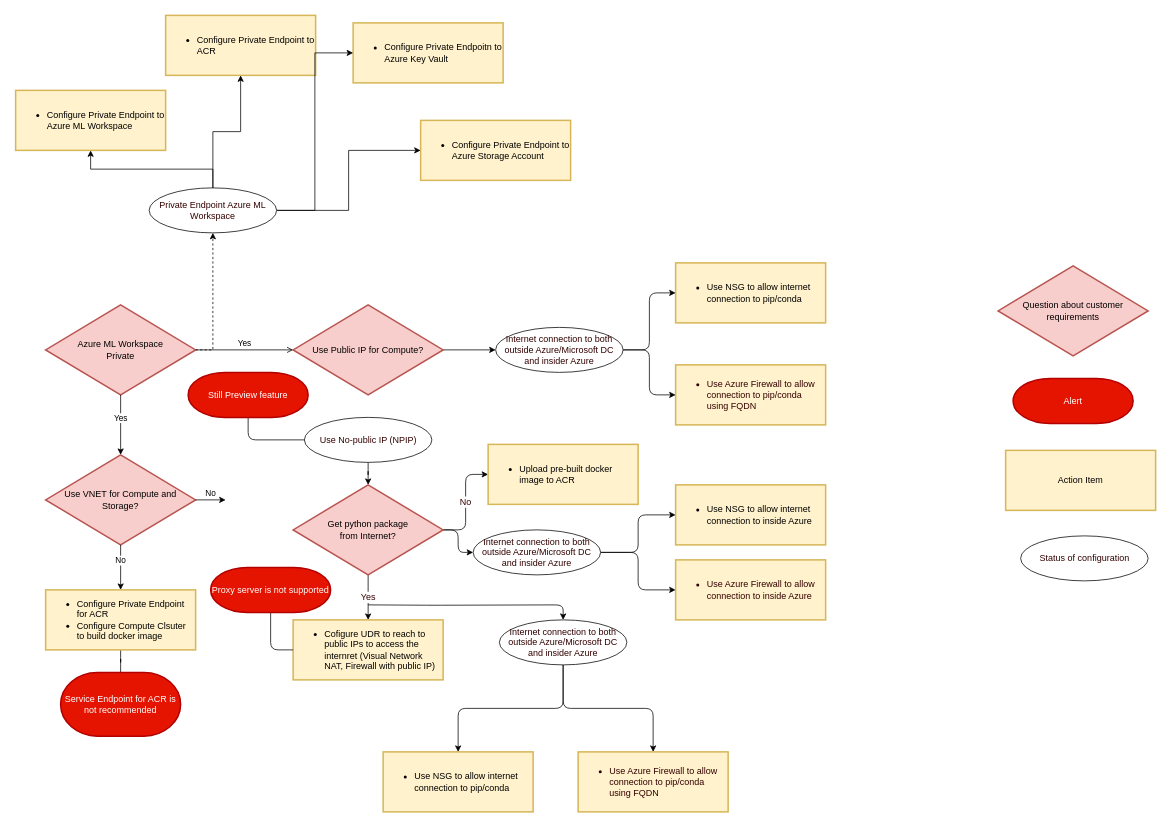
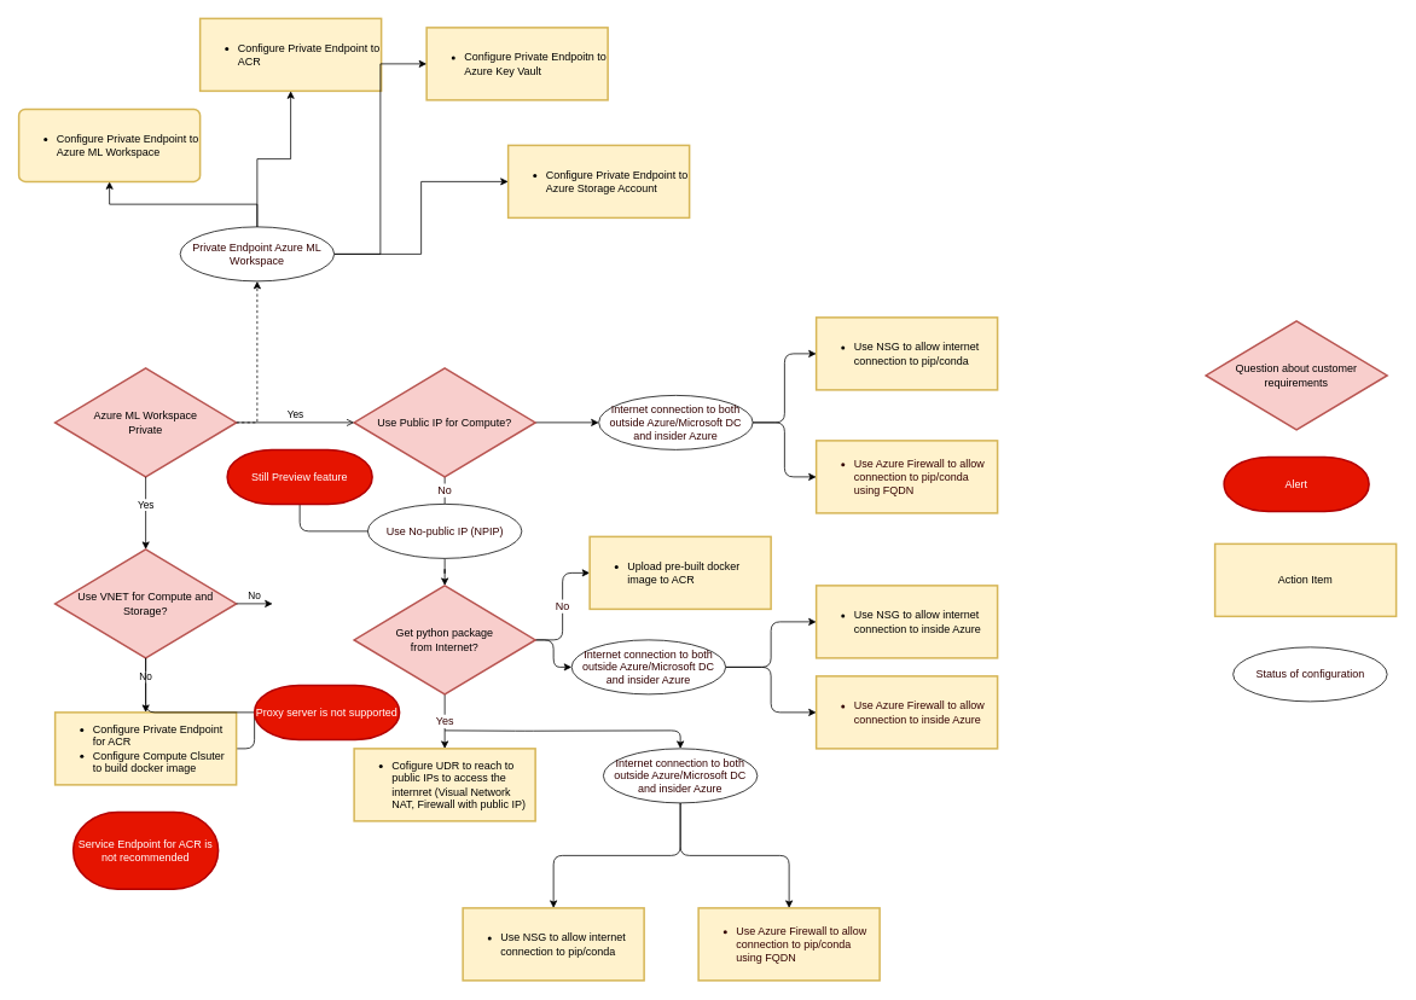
  <mxCell id="0" />
  <mxCell id="1" parent="0" />
  <mxCell id="2" style="edgeStyle=orthogonalEdgeStyle;rounded=0;orthogonalLoop=1;jettySize=auto;html=1;entryX=0.5;entryY=1;entryDx=0;entryDy=0;entryPerimeter=0;exitX=1;exitY=0.5;exitDx=0;exitDy=0;exitPerimeter=0;dashed=1;" parent="1" source="3" target="55" edge="1"><mxGeometry relative="1" as="geometry" /></mxCell>
  <mxCell id="3" value="Azure ML Workspace&lt;br&gt;Private" style="strokeWidth=2;html=1;shape=mxgraph.flowchart.decision;whiteSpace=wrap;fillColor=#f8cecc;strokeColor=#b85450;rounded=0;" parent="1" vertex="1"><mxGeometry x="60" y="406" width="200" height="120" as="geometry" /></mxCell>
+ <mxCell id="4" value="No" style="edgeStyle=orthogonalEdgeStyle;orthogonalLoop=1;jettySize=auto;html=1;exitX=0.5;exitY=1;exitDx=0;exitDy=0;exitPerimeter=0;entryX=0.5;entryY=0;entryDx=0;entryDy=0;entryPerimeter=0;fontSize=12;fontColor=#330000;endArrow=none;endFill=0;" parent="1" source="6" target="17" edge="1"><mxGeometry relative="1" as="geometry" /></mxCell>
  <mxCell id="5" value="" style="edgeStyle=orthogonalEdgeStyle;orthogonalLoop=1;jettySize=auto;html=1;fontSize=12;fontColor=#330000;endArrow=classic;endFill=1;entryX=0;entryY=0.5;entryDx=0;entryDy=0;entryPerimeter=0;" parent="1" source="6" target="47" edge="1"><mxGeometry relative="1" as="geometry"><mxPoint x="640" y="466" as="targetPoint" /></mxGeometry></mxCell>
  <mxCell id="6" value="Use Public IP for Compute?" style="strokeWidth=2;html=1;shape=mxgraph.flowchart.decision;whiteSpace=wrap;fillColor=#f8cecc;strokeColor=#b85450;rounded=0;" parent="1" vertex="1"><mxGeometry x="390" y="406" width="200" height="120" as="geometry" /></mxCell>
  <mxCell id="7" value="Yes" style="endArrow=open;html=1;rounded=0;exitX=1;exitY=0.5;exitDx=0;exitDy=0;exitPerimeter=0;entryX=0;entryY=0.5;entryDx=0;entryDy=0;entryPerimeter=0;labelPosition=center;verticalLabelPosition=top;align=center;verticalAlign=bottom;" parent="1" source="3" target="6" edge="1"><mxGeometry width="50" height="50" relative="1" as="geometry"><mxPoint x="500" y="766" as="sourcePoint" /><mxPoint x="550" y="716" as="targetPoint" /></mxGeometry></mxCell>
  <mxCell id="8" value="Yes" style="endArrow=classic;html=1;rounded=0;exitX=0.5;exitY=1;exitDx=0;exitDy=0;exitPerimeter=0;labelPosition=center;verticalLabelPosition=top;align=center;verticalAlign=bottom;" parent="1" source="3" edge="1"><mxGeometry width="50" height="50" relative="1" as="geometry"><mxPoint x="270" y="476" as="sourcePoint" /><mxPoint x="160" y="606" as="targetPoint" /></mxGeometry></mxCell>
  <mxCell id="9" value="Use VNET for Compute and Storage?" style="strokeWidth=2;html=1;shape=mxgraph.flowchart.decision;whiteSpace=wrap;fillColor=#f8cecc;strokeColor=#b85450;rounded=0;" parent="1" vertex="1"><mxGeometry x="60" y="606" width="200" height="120" as="geometry" /></mxCell>
  <mxCell id="10" value="No" style="endArrow=classic;html=1;rounded=0;labelPosition=center;verticalLabelPosition=top;align=center;verticalAlign=bottom;exitX=1;exitY=0.5;exitDx=0;exitDy=0;exitPerimeter=0;" parent="1" source="9" target="11" edge="1"><mxGeometry width="50" height="50" relative="1" as="geometry"><mxPoint x="260" y="686" as="sourcePoint" /><mxPoint x="160" y="796" as="targetPoint" /></mxGeometry></mxCell>
  <mxCell id="11" value="" style="shape=image;html=1;verticalAlign=top;verticalLabelPosition=bottom;labelBackgroundColor=#ffffff;imageAspect=0;aspect=fixed;image=https://cdn4.iconfinder.com/data/icons/success-filloutline/64/success-goal-finance-achievement-mountains-128.png;rounded=0;" parent="1" vertex="1"><mxGeometry x="300" y="632" width="68" height="68" as="geometry" /></mxCell>
  <mxCell id="12" value="No" style="endArrow=classic;html=1;rounded=0;exitX=0.5;exitY=1;exitDx=0;exitDy=0;exitPerimeter=0;labelPosition=center;verticalLabelPosition=top;align=center;verticalAlign=bottom;entryX=0.5;entryY=0;entryDx=0;entryDy=0;" parent="1" source="9" target="14" edge="1"><mxGeometry width="50" height="50" relative="1" as="geometry"><mxPoint x="170" y="736" as="sourcePoint" /><mxPoint x="340" y="666" as="targetPoint" /></mxGeometry></mxCell>
- <mxCell id="13" value="" style="edgeStyle=orthogonalEdgeStyle;orthogonalLoop=1;jettySize=auto;html=1;fontSize=12;fontColor=#FFFFFF;endArrow=none;endFill=0;" parent="1" source="14" target="15" edge="1"><mxGeometry relative="1" as="geometry" /></mxCell>
+ <mxCell id="13" value="" style="edgeStyle=orthogonalEdgeStyle;orthogonalLoop=1;jettySize=auto;html=1;fontSize=12;fontColor=#FFFFFF;endArrow=none;endFill=0;" parent="1" source="14" target="27" edge="1"><mxGeometry relative="1" as="geometry" /></mxCell>
  <mxCell id="14" value="&lt;ul&gt;&lt;li&gt;&lt;span style=&quot;background-color: initial;&quot;&gt;Configure Private Endpoint for ACR&lt;/span&gt;&lt;/li&gt;&lt;li&gt;&lt;span style=&quot;background-color: initial;&quot;&gt;Configure Compute Clsuter to build docker image&lt;/span&gt;&lt;/li&gt;&lt;/ul&gt;" style="rounded=0;html=1;absoluteArcSize=1;arcSize=14;strokeWidth=2;fillColor=#fff2cc;strokeColor=#d6b656;labelPosition=center;verticalLabelPosition=middle;align=left;verticalAlign=middle;fontSize=12;whiteSpace=wrap;" parent="1" vertex="1"><mxGeometry x="60" y="786" width="200" height="80" as="geometry" /></mxCell>
  <mxCell id="15" value="&lt;font&gt;Service Endpoint for ACR is not recommended&lt;/font&gt;" style="strokeWidth=2;html=1;shape=mxgraph.flowchart.terminator;whiteSpace=wrap;fontSize=12;fontColor=#FFFFFF;fillColor=#e51400;strokeColor=#B20000;rounded=0;" parent="1" vertex="1"><mxGeometry x="80" y="896" width="160" height="85" as="geometry" /></mxCell>
  <mxCell id="16" style="edgeStyle=orthogonalEdgeStyle;orthogonalLoop=1;jettySize=auto;html=1;entryX=0.5;entryY=0;entryDx=0;entryDy=0;entryPerimeter=0;fontSize=12;fontColor=#330000;endArrow=classic;endFill=1;" parent="1" source="17" target="24" edge="1"><mxGeometry relative="1" as="geometry" /></mxCell>
  <mxCell id="17" value="Use No-public IP (NPIP)" style="verticalLabelPosition=middle;verticalAlign=middle;html=1;shape=mxgraph.flowchart.on-page_reference;fontSize=12;fontColor=#330000;labelPosition=center;align=center;" parent="1" vertex="1"><mxGeometry x="405" y="556" width="170" height="60" as="geometry" /></mxCell>
  <mxCell id="18" style="edgeStyle=orthogonalEdgeStyle;orthogonalLoop=1;jettySize=auto;html=1;entryX=0;entryY=0.5;entryDx=0;entryDy=0;entryPerimeter=0;fontSize=12;fontColor=#330000;endArrow=none;endFill=0;" parent="1" source="19" target="17" edge="1"><mxGeometry relative="1" as="geometry" /></mxCell>
  <mxCell id="19" value="&lt;font&gt;Still Preview feature&lt;/font&gt;" style="strokeWidth=2;html=1;shape=mxgraph.flowchart.terminator;whiteSpace=wrap;fontSize=12;fontColor=#FFFFFF;fillColor=#e51400;strokeColor=#B20000;rounded=0;" parent="1" vertex="1"><mxGeometry x="250" y="496" width="160" height="60" as="geometry" /></mxCell>
  <mxCell id="20" style="edgeStyle=orthogonalEdgeStyle;orthogonalLoop=1;jettySize=auto;html=1;entryX=0.5;entryY=0;entryDx=0;entryDy=0;fontSize=12;fontColor=#330000;endArrow=classic;endFill=1;entryPerimeter=0;" parent="1" target="37" edge="1"><mxGeometry relative="1" as="geometry"><mxPoint x="490" y="806" as="sourcePoint" /><mxPoint x="740" y="826" as="targetPoint" /></mxGeometry></mxCell>
  <mxCell id="21" value="Yes" style="edgeStyle=orthogonalEdgeStyle;orthogonalLoop=1;jettySize=auto;html=1;entryX=0.5;entryY=0;entryDx=0;entryDy=0;fontSize=12;fontColor=#330000;endArrow=classic;endFill=1;" parent="1" source="24" target="25" edge="1"><mxGeometry relative="1" as="geometry" /></mxCell>
  <mxCell id="22" value="No" style="edgeStyle=orthogonalEdgeStyle;orthogonalLoop=1;jettySize=auto;html=1;entryX=0;entryY=0.5;entryDx=0;entryDy=0;fontSize=12;fontColor=#330000;endArrow=classic;endFill=1;" parent="1" source="24" target="28" edge="1"><mxGeometry relative="1" as="geometry" /></mxCell>
  <mxCell id="23" style="edgeStyle=orthogonalEdgeStyle;orthogonalLoop=1;jettySize=auto;html=1;entryX=0;entryY=0.5;entryDx=0;entryDy=0;entryPerimeter=0;fontSize=12;fontColor=#330000;endArrow=classic;endFill=1;" parent="1" source="24" target="40" edge="1"><mxGeometry relative="1" as="geometry" /></mxCell>
  <mxCell id="24" value="Get python package &lt;br&gt;from Internet?" style="strokeWidth=2;html=1;shape=mxgraph.flowchart.decision;whiteSpace=wrap;fillColor=#f8cecc;strokeColor=#b85450;rounded=0;" parent="1" vertex="1"><mxGeometry x="390" y="646" width="200" height="120" as="geometry" /></mxCell>
  <mxCell id="25" value="&lt;ul&gt;&lt;li&gt;Cofigure UDR to reach to public IPs to access the internret (Visual Network NAT, Firewall with public IP)&lt;/li&gt;&lt;/ul&gt;" style="rounded=0;html=1;absoluteArcSize=1;arcSize=14;strokeWidth=2;fillColor=#fff2cc;strokeColor=#d6b656;labelPosition=center;verticalLabelPosition=middle;align=left;verticalAlign=middle;fontSize=12;whiteSpace=wrap;" parent="1" vertex="1"><mxGeometry x="390" y="826" width="200" height="80" as="geometry" /></mxCell>
- <mxCell id="26" style="edgeStyle=orthogonalEdgeStyle;orthogonalLoop=1;jettySize=auto;html=1;entryX=0;entryY=0.5;entryDx=0;entryDy=0;fontSize=12;fontColor=#330000;endArrow=none;endFill=0;" parent="1" source="27" target="25" edge="1"><mxGeometry relative="1" as="geometry"><mxPoint x="415" y="836" as="targetPoint" /></mxGeometry></mxCell>
+ <mxCell id="26" style="edgeStyle=orthogonalEdgeStyle;orthogonalLoop=1;jettySize=auto;html=1;fontSize=12;fontColor=#330000;endArrow=none;endFill=0;" parent="1" source="27" target="9" edge="1"><mxGeometry relative="1" as="geometry"><mxPoint x="415" y="836" as="targetPoint" /></mxGeometry></mxCell>
  <mxCell id="27" value="&lt;font&gt;Proxy server is not supported&lt;/font&gt;" style="strokeWidth=2;html=1;shape=mxgraph.flowchart.terminator;whiteSpace=wrap;fontSize=12;fontColor=#FFFFFF;fillColor=#e51400;strokeColor=#B20000;rounded=0;" parent="1" vertex="1"><mxGeometry x="280" y="756" width="160" height="60" as="geometry" /></mxCell>
  <mxCell id="28" value="&lt;ul&gt;&lt;li&gt;Upload pre-built docker image to ACR&lt;/li&gt;&lt;/ul&gt;" style="rounded=0;html=1;absoluteArcSize=1;arcSize=14;strokeWidth=2;fillColor=#fff2cc;strokeColor=#d6b656;labelPosition=center;verticalLabelPosition=middle;align=left;verticalAlign=middle;fontSize=12;whiteSpace=wrap;" parent="1" vertex="1"><mxGeometry x="650" y="592" width="200" height="80" as="geometry" /></mxCell>
  <mxCell id="29" value="Question about customer requirements" style="strokeWidth=2;html=1;shape=mxgraph.flowchart.decision;whiteSpace=wrap;fillColor=#f8cecc;strokeColor=#b85450;rounded=0;" parent="1" vertex="1"><mxGeometry x="1330" y="354" width="200" height="120" as="geometry" /></mxCell>
  <mxCell id="30" value="Action Item" style="rounded=0;html=1;absoluteArcSize=1;arcSize=14;strokeWidth=2;fillColor=#fff2cc;strokeColor=#d6b656;labelPosition=center;verticalLabelPosition=middle;align=center;verticalAlign=middle;fontSize=12;whiteSpace=wrap;" parent="1" vertex="1"><mxGeometry x="1340" y="600" width="200" height="80" as="geometry" /></mxCell>
  <mxCell id="31" value="Status of configuration" style="verticalLabelPosition=middle;verticalAlign=middle;html=1;shape=mxgraph.flowchart.on-page_reference;fontSize=12;fontColor=#330000;labelPosition=center;align=center;" parent="1" vertex="1"><mxGeometry x="1360" y="714" width="170" height="60" as="geometry" /></mxCell>
  <mxCell id="32" value="&lt;font&gt;Alert&lt;/font&gt;" style="strokeWidth=2;html=1;shape=mxgraph.flowchart.terminator;whiteSpace=wrap;fontSize=12;fontColor=#FFFFFF;fillColor=#e51400;strokeColor=#B20000;rounded=0;" parent="1" vertex="1"><mxGeometry x="1350" y="504" width="160" height="60" as="geometry" /></mxCell>
  <mxCell id="33" value="&lt;ul&gt;&lt;li&gt;Use NSG to allow internet connection to pip/conda&lt;/li&gt;&lt;/ul&gt;" style="rounded=0;html=1;absoluteArcSize=1;arcSize=14;strokeWidth=2;fillColor=#fff2cc;strokeColor=#d6b656;labelPosition=center;verticalLabelPosition=middle;align=left;verticalAlign=middle;fontSize=12;whiteSpace=wrap;" parent="1" vertex="1"><mxGeometry x="510" y="1002" width="200" height="80" as="geometry" /></mxCell>
  <mxCell id="34" value="&lt;ul&gt;&lt;li&gt;Use Azure Firewall to allow connection to pip/conda using FQDN&lt;/li&gt;&lt;/ul&gt;" style="rounded=0;html=1;absoluteArcSize=1;arcSize=14;strokeWidth=2;fillColor=#fff2cc;strokeColor=#d6b656;labelPosition=center;verticalLabelPosition=middle;align=left;verticalAlign=middle;fontSize=12;whiteSpace=wrap;fontColor=#330000;" parent="1" vertex="1"><mxGeometry x="770" y="1002" width="200" height="80" as="geometry" /></mxCell>
  <mxCell id="35" style="edgeStyle=orthogonalEdgeStyle;orthogonalLoop=1;jettySize=auto;html=1;fontSize=12;fontColor=#330000;endArrow=classic;endFill=1;" parent="1" source="37" target="33" edge="1"><mxGeometry relative="1" as="geometry" /></mxCell>
  <mxCell id="36" style="edgeStyle=orthogonalEdgeStyle;orthogonalLoop=1;jettySize=auto;html=1;fontSize=12;fontColor=#330000;endArrow=classic;endFill=1;" parent="1" source="37" target="34" edge="1"><mxGeometry relative="1" as="geometry" /></mxCell>
  <mxCell id="37" value="Internet connection to both outside Azure/Microsoft DC and insider Azure" style="verticalLabelPosition=middle;verticalAlign=middle;html=1;shape=mxgraph.flowchart.on-page_reference;fontSize=12;fontColor=#330000;labelPosition=center;align=center;whiteSpace=wrap;" parent="1" vertex="1"><mxGeometry x="665" y="826" width="170" height="60" as="geometry" /></mxCell>
  <mxCell id="38" style="edgeStyle=orthogonalEdgeStyle;orthogonalLoop=1;jettySize=auto;html=1;entryX=0;entryY=0.5;entryDx=0;entryDy=0;fontSize=12;fontColor=#330000;endArrow=classic;endFill=1;" parent="1" source="40" target="41" edge="1"><mxGeometry relative="1" as="geometry"><mxPoint x="840" y="736" as="targetPoint" /></mxGeometry></mxCell>
  <mxCell id="39" style="edgeStyle=orthogonalEdgeStyle;orthogonalLoop=1;jettySize=auto;html=1;entryX=0;entryY=0.5;entryDx=0;entryDy=0;fontSize=12;fontColor=#330000;endArrow=classic;endFill=1;" parent="1" source="40" target="42" edge="1"><mxGeometry relative="1" as="geometry" /></mxCell>
  <mxCell id="40" value="Internet connection to both outside Azure/Microsoft DC and insider Azure" style="verticalLabelPosition=middle;verticalAlign=middle;html=1;shape=mxgraph.flowchart.on-page_reference;fontSize=12;fontColor=#330000;labelPosition=center;align=center;whiteSpace=wrap;" parent="1" vertex="1"><mxGeometry x="630" y="706" width="170" height="60" as="geometry" /></mxCell>
  <mxCell id="41" value="&lt;ul&gt;&lt;li&gt;Use NSG to allow internet connection to inside Azure&lt;/li&gt;&lt;/ul&gt;" style="rounded=0;html=1;absoluteArcSize=1;arcSize=14;strokeWidth=2;fillColor=#fff2cc;strokeColor=#d6b656;labelPosition=center;verticalLabelPosition=middle;align=left;verticalAlign=middle;fontSize=12;whiteSpace=wrap;" parent="1" vertex="1"><mxGeometry x="900" y="646" width="200" height="80" as="geometry" /></mxCell>
  <mxCell id="42" value="&lt;ul&gt;&lt;li&gt;Use Azure Firewall to allow connection to inside Azure&lt;/li&gt;&lt;/ul&gt;" style="rounded=0;html=1;absoluteArcSize=1;arcSize=14;strokeWidth=2;fillColor=#fff2cc;strokeColor=#d6b656;labelPosition=center;verticalLabelPosition=middle;align=left;verticalAlign=middle;fontSize=12;whiteSpace=wrap;fontColor=#330000;" parent="1" vertex="1"><mxGeometry x="900" y="746" width="200" height="80" as="geometry" /></mxCell>
  <mxCell id="43" value="&lt;ul&gt;&lt;li&gt;Use NSG to allow internet connection to pip/conda&lt;/li&gt;&lt;/ul&gt;" style="rounded=0;html=1;absoluteArcSize=1;arcSize=14;strokeWidth=2;fillColor=#fff2cc;strokeColor=#d6b656;labelPosition=center;verticalLabelPosition=middle;align=left;verticalAlign=middle;fontSize=12;whiteSpace=wrap;" parent="1" vertex="1"><mxGeometry x="900" width="200" height="80" as="geometry" y="350" /></mxCell>
  <mxCell id="44" value="&lt;ul&gt;&lt;li&gt;Use Azure Firewall to allow connection to pip/conda using FQDN&lt;/li&gt;&lt;/ul&gt;" style="rounded=0;html=1;absoluteArcSize=1;arcSize=14;strokeWidth=2;fillColor=#fff2cc;strokeColor=#d6b656;labelPosition=center;verticalLabelPosition=middle;align=left;verticalAlign=middle;fontSize=12;whiteSpace=wrap;fontColor=#330000;" parent="1" vertex="1"><mxGeometry x="900" y="486" width="200" height="80" as="geometry" /></mxCell>
  <mxCell id="45" style="edgeStyle=orthogonalEdgeStyle;orthogonalLoop=1;jettySize=auto;html=1;fontSize=12;fontColor=#330000;endArrow=classic;endFill=1;entryX=0;entryY=0.5;entryDx=0;entryDy=0;" parent="1" source="47" target="43" edge="1"><mxGeometry relative="1" as="geometry" /></mxCell>
  <mxCell id="46" style="edgeStyle=orthogonalEdgeStyle;orthogonalLoop=1;jettySize=auto;html=1;fontSize=12;fontColor=#330000;endArrow=classic;endFill=1;" parent="1" source="47" target="44" edge="1"><mxGeometry relative="1" as="geometry" /></mxCell>
  <mxCell id="47" value="Internet connection to both outside Azure/Microsoft DC and insider Azure" style="verticalLabelPosition=middle;verticalAlign=middle;html=1;shape=mxgraph.flowchart.on-page_reference;fontSize=12;fontColor=#330000;labelPosition=center;align=center;whiteSpace=wrap;" parent="1" vertex="1"><mxGeometry x="660" y="436" width="170" height="60" as="geometry" /></mxCell>
  <mxCell id="48" value="&lt;ul&gt;&lt;li&gt;Configure Private Endpoint to ACR&lt;/li&gt;&lt;/ul&gt;" style="rounded=0;html=1;absoluteArcSize=1;arcSize=14;strokeWidth=2;fillColor=#fff2cc;strokeColor=#d6b656;labelPosition=center;verticalLabelPosition=middle;align=left;verticalAlign=middle;fontSize=12;whiteSpace=wrap;" parent="1" vertex="1"><mxGeometry x="220" y="20" width="200" height="80" as="geometry" /></mxCell>
  <mxCell id="49" value="&lt;ul&gt;&lt;li&gt;Configure Private Endpoitn to Azure Key Vault&lt;/li&gt;&lt;/ul&gt;" style="rounded=0;html=1;absoluteArcSize=1;arcSize=14;strokeWidth=2;fillColor=#fff2cc;strokeColor=#d6b656;labelPosition=center;verticalLabelPosition=middle;align=left;verticalAlign=middle;fontSize=12;whiteSpace=wrap;" parent="1" vertex="1"><mxGeometry x="470" y="30" width="200" height="80" as="geometry" /></mxCell>
  <mxCell id="50" value="&lt;ul&gt;&lt;li&gt;Configure Private Endpoint to Azure Storage Account&lt;/li&gt;&lt;/ul&gt;" style="rounded=0;html=1;absoluteArcSize=1;arcSize=14;strokeWidth=2;fillColor=#fff2cc;strokeColor=#d6b656;labelPosition=center;verticalLabelPosition=middle;align=left;verticalAlign=middle;fontSize=12;whiteSpace=wrap;" parent="1" vertex="1"><mxGeometry x="560" y="160" width="200" height="80" as="geometry" /></mxCell>
  <mxCell id="51" style="edgeStyle=orthogonalEdgeStyle;rounded=0;orthogonalLoop=1;jettySize=auto;html=1;exitX=0.5;exitY=0;exitDx=0;exitDy=0;exitPerimeter=0;" parent="1" source="55" target="56" edge="1"><mxGeometry relative="1" as="geometry" /></mxCell>
  <mxCell id="52" style="edgeStyle=orthogonalEdgeStyle;rounded=0;orthogonalLoop=1;jettySize=auto;html=1;entryX=0;entryY=0.5;entryDx=0;entryDy=0;" parent="1" source="55" target="49" edge="1"><mxGeometry relative="1" as="geometry" /></mxCell>
  <mxCell id="53" style="edgeStyle=orthogonalEdgeStyle;rounded=0;orthogonalLoop=1;jettySize=auto;html=1;entryX=0;entryY=0.5;entryDx=0;entryDy=0;" parent="1" source="55" target="50" edge="1"><mxGeometry relative="1" as="geometry" /></mxCell>
  <mxCell id="54" style="edgeStyle=orthogonalEdgeStyle;rounded=0;orthogonalLoop=1;jettySize=auto;html=1;entryX=0.5;entryY=1;entryDx=0;entryDy=0;" parent="1" source="55" target="48" edge="1"><mxGeometry relative="1" as="geometry" /></mxCell>
  <mxCell id="55" value="Private Endpoint Azure ML Workspace" style="verticalLabelPosition=middle;verticalAlign=middle;html=1;shape=mxgraph.flowchart.on-page_reference;fontSize=12;fontColor=#330000;labelPosition=center;align=center;whiteSpace=wrap;" parent="1" vertex="1"><mxGeometry x="198" y="250" width="170" height="60" as="geometry" /></mxCell>
- <mxCell id="56" value="&lt;ul&gt;&lt;li&gt;Configure Private Endpoint to Azure ML Workspace&lt;/li&gt;&lt;/ul&gt;" style="rounded=0;html=1;absoluteArcSize=1;arcSize=14;strokeWidth=2;fillColor=#fff2cc;strokeColor=#d6b656;labelPosition=center;verticalLabelPosition=middle;align=left;verticalAlign=middle;fontSize=12;whiteSpace=wrap;" parent="1" vertex="1"><mxGeometry x="20" y="120" width="200" height="80" as="geometry" /></mxCell>
+ <mxCell id="56" value="&lt;ul&gt;&lt;li&gt;Configure Private Endpoint to Azure ML Workspace&lt;/li&gt;&lt;/ul&gt;" style="html=1;absoluteArcSize=1;arcSize=14;strokeWidth=2;fillColor=#fff2cc;strokeColor=#d6b656;labelPosition=center;verticalLabelPosition=middle;align=left;verticalAlign=middle;fontSize=12;whiteSpace=wrap;rounded=1;" parent="1" vertex="1"><mxGeometry x="20" y="120" width="200" height="80" as="geometry" /></mxCell>
